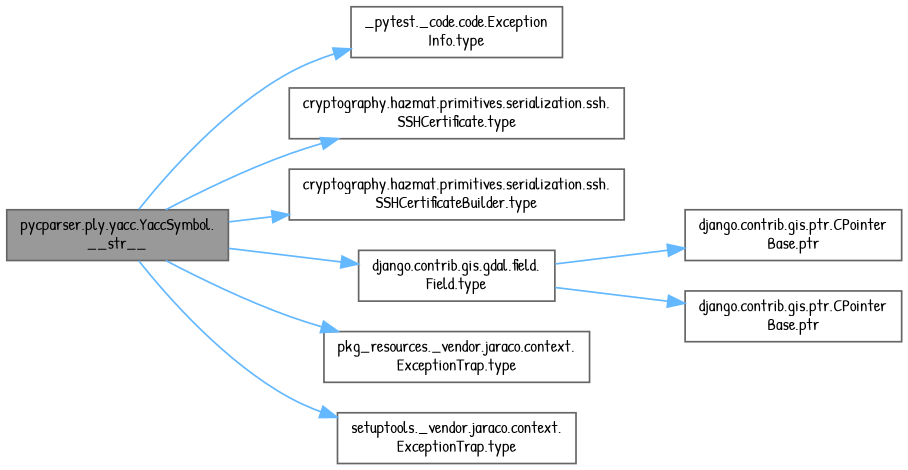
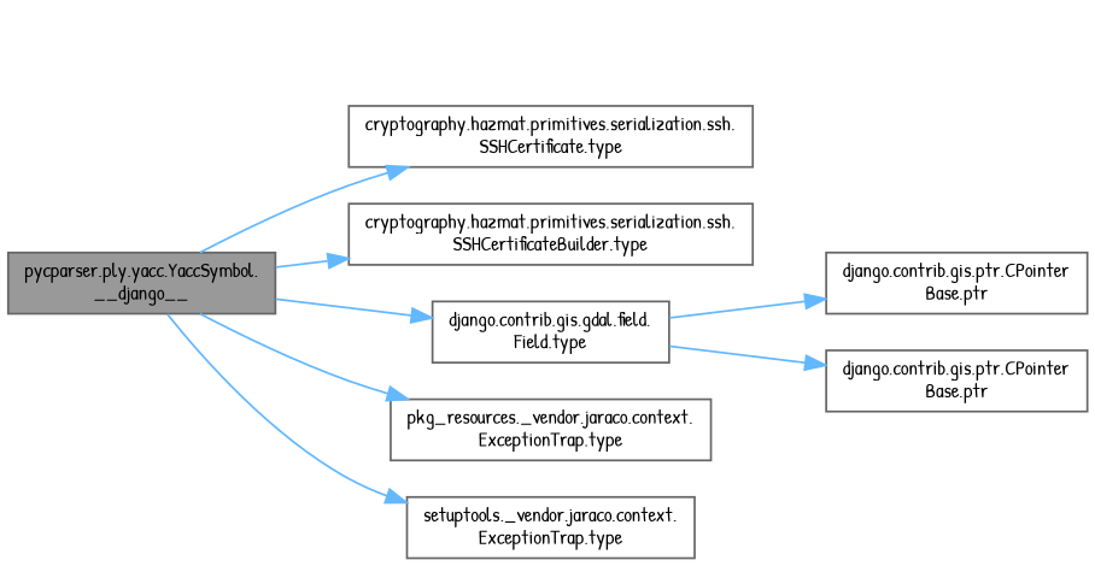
  digraph {
    fontname="Patrick Hand"
    rankdir=LR
    node [color=grey40 fillcolor=white fontname="Patrick Hand" fontsize=10 shape=box style=filled]
    edge [color=steelblue1 fontname="Patrick Hand" fontsize=10 labelfontname=Helvetica labelfontsize=10 style=solid]
-   n1 [color=gray40 fillcolor=grey60 fontcolor=black height=0.2 label="pycparser.ply.yacc.YaccSymbol.\l__str__" width=0.4]
-   n2 [height=0.2 label="_pytest._code.code.Exception\lInfo.type" width=0.4]
+   n1 [color=gray40 fillcolor=grey60 fontcolor=black height=0.2 label="pycparser.ply.yacc.YaccSymbol.\l__django__" width=0.4]
    n3 [height=0.2 label="cryptography.hazmat.primitives.serialization.ssh.\lSSHCertificate.type" width=0.4]
    n4 [height=0.2 label="cryptography.hazmat.primitives.serialization.ssh.\lSSHCertificateBuilder.type" width=0.4]
    n5 [height=0.2 label="django.contrib.gis.gdal.field.\lField.type" width=0.4]
    n6 [height=0.2 label="pkg_resources._vendor.jaraco.context.\lExceptionTrap.type" width=0.4]
    n7 [height=0.2 label="setuptools._vendor.jaraco.context.\lExceptionTrap.type" width=0.4]
    n8 [height=0.2 label="django.contrib.gis.ptr.CPointer\lBase.ptr" width=0.4]
    n9 [height=0.2 label="django.contrib.gis.ptr.CPointer\lBase.ptr" width=0.4]
-   n1 -> n2
    n1 -> n3
    n1 -> n4
    n1 -> n5
    n1 -> n6
    n1 -> n7
    n5 -> n8
    n5 -> n9
  }
